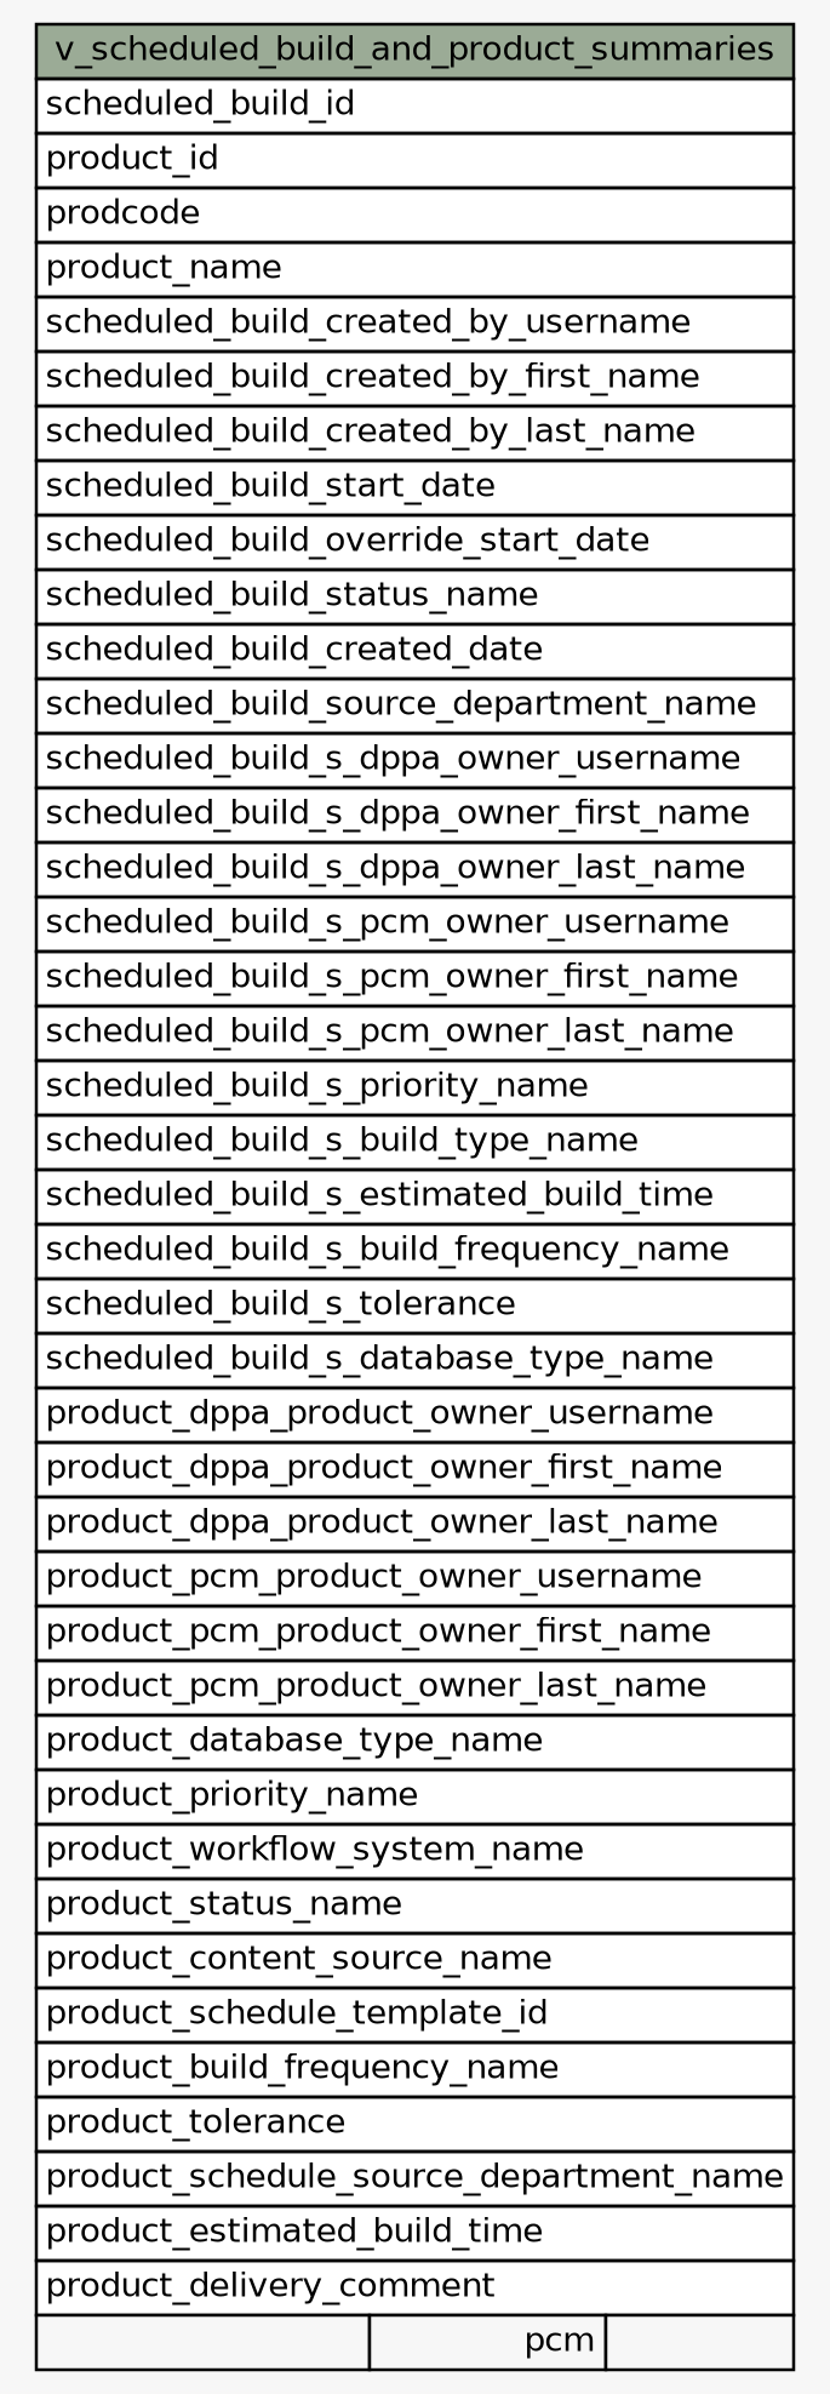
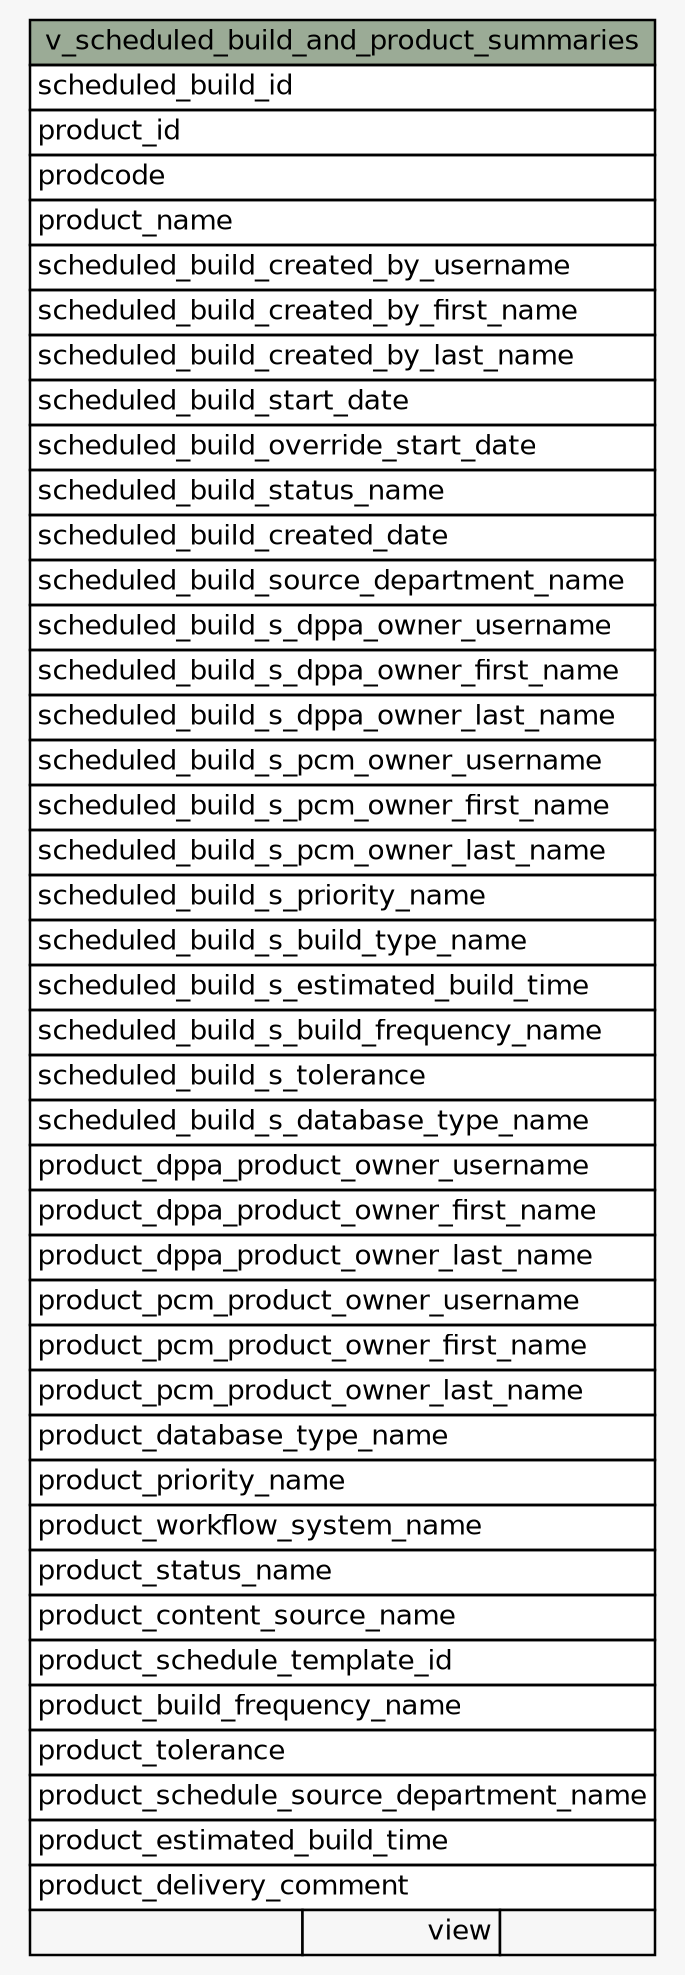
  digraph {
    bgcolor="#f7f7f7"
    fontname=Helvetica
    fontsize=11
    nodesep=0.18
    rankdir=RL
    ranksep=0.46
-   n1 [fontname=Helvetica fontsize=11 label=<     <TABLE BORDER="0" CELLBORDER="1" CELLSPACING="0" BGCOLOR="#ffffff">       <TR><TD COLSPAN="3" BGCOLOR="#9bab96" ALIGN="CENTER">v_scheduled_build_and_product_summaries</TD></TR>       <TR><TD PORT="scheduled_build_id" COLSPAN="3" ALIGN="LEFT">scheduled_build_id</TD></TR>       <TR><TD PORT="product_id" COLSPAN="3" ALIGN="LEFT">product_id</TD></TR>       <TR><TD PORT="prodcode" COLSPAN="3" ALIGN="LEFT">prodcode</TD></TR>       <TR><TD PORT="product_name" COLSPAN="3" ALIGN="LEFT">product_name</TD></TR>       <TR><TD PORT="scheduled_build_created_by_username" COLSPAN="3" ALIGN="LEFT">scheduled_build_created_by_username</TD></TR>       <TR><TD PORT="scheduled_build_created_by_first_name" COLSPAN="3" ALIGN="LEFT">scheduled_build_created_by_first_name</TD></TR>       <TR><TD PORT="scheduled_build_created_by_last_name" COLSPAN="3" ALIGN="LEFT">scheduled_build_created_by_last_name</TD></TR>       <TR><TD PORT="scheduled_build_start_date" COLSPAN="3" ALIGN="LEFT">scheduled_build_start_date</TD></TR>       <TR><TD PORT="scheduled_build_override_start_date" COLSPAN="3" ALIGN="LEFT">scheduled_build_override_start_date</TD></TR>       <TR><TD PORT="scheduled_build_status_name" COLSPAN="3" ALIGN="LEFT">scheduled_build_status_name</TD></TR>       <TR><TD PORT="scheduled_build_created_date" COLSPAN="3" ALIGN="LEFT">scheduled_build_created_date</TD></TR>       <TR><TD PORT="scheduled_build_source_department_name" COLSPAN="3" ALIGN="LEFT">scheduled_build_source_department_name</TD></TR>       <TR><TD PORT="scheduled_build_s_dppa_owner_username" COLSPAN="3" ALIGN="LEFT">scheduled_build_s_dppa_owner_username</TD></TR>       <TR><TD PORT="scheduled_build_s_dppa_owner_first_name" COLSPAN="3" ALIGN="LEFT">scheduled_build_s_dppa_owner_first_name</TD></TR>       <TR><TD PORT="scheduled_build_s_dppa_owner_last_name" COLSPAN="3" ALIGN="LEFT">scheduled_build_s_dppa_owner_last_name</TD></TR>       <TR><TD PORT="scheduled_build_s_pcm_owner_username" COLSPAN="3" ALIGN="LEFT">scheduled_build_s_pcm_owner_username</TD></TR>       <TR><TD PORT="scheduled_build_s_pcm_owner_first_name" COLSPAN="3" ALIGN="LEFT">scheduled_build_s_pcm_owner_first_name</TD></TR>       <TR><TD PORT="scheduled_build_s_pcm_owner_last_name" COLSPAN="3" ALIGN="LEFT">scheduled_build_s_pcm_owner_last_name</TD></TR>       <TR><TD PORT="scheduled_build_s_priority_name" COLSPAN="3" ALIGN="LEFT">scheduled_build_s_priority_name</TD></TR>       <TR><TD PORT="scheduled_build_s_build_type_name" COLSPAN="3" ALIGN="LEFT">scheduled_build_s_build_type_name</TD></TR>       <TR><TD PORT="scheduled_build_s_estimated_build_time" COLSPAN="3" ALIGN="LEFT">scheduled_build_s_estimated_build_time</TD></TR>       <TR><TD PORT="scheduled_build_s_build_frequency_name" COLSPAN="3" ALIGN="LEFT">scheduled_build_s_build_frequency_name</TD></TR>       <TR><TD PORT="scheduled_build_s_tolerance" COLSPAN="3" ALIGN="LEFT">scheduled_build_s_tolerance</TD></TR>       <TR><TD PORT="scheduled_build_s_database_type_name" COLSPAN="3" ALIGN="LEFT">scheduled_build_s_database_type_name</TD></TR>       <TR><TD PORT="product_dppa_product_owner_username" COLSPAN="3" ALIGN="LEFT">product_dppa_product_owner_username</TD></TR>       <TR><TD PORT="product_dppa_product_owner_first_name" COLSPAN="3" ALIGN="LEFT">product_dppa_product_owner_first_name</TD></TR>       <TR><TD PORT="product_dppa_product_owner_last_name" COLSPAN="3" ALIGN="LEFT">product_dppa_product_owner_last_name</TD></TR>       <TR><TD PORT="product_pcm_product_owner_username" COLSPAN="3" ALIGN="LEFT">product_pcm_product_owner_username</TD></TR>       <TR><TD PORT="product_pcm_product_owner_first_name" COLSPAN="3" ALIGN="LEFT">product_pcm_product_owner_first_name</TD></TR>       <TR><TD PORT="product_pcm_product_owner_last_name" COLSPAN="3" ALIGN="LEFT">product_pcm_product_owner_last_name</TD></TR>       <TR><TD PORT="product_database_type_name" COLSPAN="3" ALIGN="LEFT">product_database_type_name</TD></TR>       <TR><TD PORT="product_priority_name" COLSPAN="3" ALIGN="LEFT">product_priority_name</TD></TR>       <TR><TD PORT="product_workflow_system_name" COLSPAN="3" ALIGN="LEFT">product_workflow_system_name</TD></TR>       <TR><TD PORT="product_status_name" COLSPAN="3" ALIGN="LEFT">product_status_name</TD></TR>       <TR><TD PORT="product_content_source_name" COLSPAN="3" ALIGN="LEFT">product_content_source_name</TD></TR>       <TR><TD PORT="product_schedule_template_id" COLSPAN="3" ALIGN="LEFT">product_schedule_template_id</TD></TR>       <TR><TD PORT="product_build_frequency_name" COLSPAN="3" ALIGN="LEFT">product_build_frequency_name</TD></TR>       <TR><TD PORT="product_tolerance" COLSPAN="3" ALIGN="LEFT">product_tolerance</TD></TR>       <TR><TD PORT="product_schedule_source_department_name" COLSPAN="3" ALIGN="LEFT">product_schedule_source_department_name</TD></TR>       <TR><TD PORT="product_estimated_build_time" COLSPAN="3" ALIGN="LEFT">product_estimated_build_time</TD></TR>       <TR><TD PORT="product_delivery_comment" COLSPAN="3" ALIGN="LEFT">product_delivery_comment</TD></TR>       <TR><TD ALIGN="LEFT" BGCOLOR="#f7f7f7">  </TD><TD ALIGN="RIGHT" BGCOLOR="#f7f7f7">pcm</TD><TD ALIGN="RIGHT" BGCOLOR="#f7f7f7">  </TD></TR>     </TABLE>> shape=plaintext]
+   n1 [fontname=Helvetica fontsize=11 label=<     <TABLE BORDER="0" CELLBORDER="1" CELLSPACING="0" BGCOLOR="#ffffff">       <TR><TD COLSPAN="3" BGCOLOR="#9bab96" ALIGN="CENTER">v_scheduled_build_and_product_summaries</TD></TR>       <TR><TD PORT="scheduled_build_id" COLSPAN="3" ALIGN="LEFT">scheduled_build_id</TD></TR>       <TR><TD PORT="product_id" COLSPAN="3" ALIGN="LEFT">product_id</TD></TR>       <TR><TD PORT="prodcode" COLSPAN="3" ALIGN="LEFT">prodcode</TD></TR>       <TR><TD PORT="product_name" COLSPAN="3" ALIGN="LEFT">product_name</TD></TR>       <TR><TD PORT="scheduled_build_created_by_username" COLSPAN="3" ALIGN="LEFT">scheduled_build_created_by_username</TD></TR>       <TR><TD PORT="scheduled_build_created_by_first_name" COLSPAN="3" ALIGN="LEFT">scheduled_build_created_by_first_name</TD></TR>       <TR><TD PORT="scheduled_build_created_by_last_name" COLSPAN="3" ALIGN="LEFT">scheduled_build_created_by_last_name</TD></TR>       <TR><TD PORT="scheduled_build_start_date" COLSPAN="3" ALIGN="LEFT">scheduled_build_start_date</TD></TR>       <TR><TD PORT="scheduled_build_override_start_date" COLSPAN="3" ALIGN="LEFT">scheduled_build_override_start_date</TD></TR>       <TR><TD PORT="scheduled_build_status_name" COLSPAN="3" ALIGN="LEFT">scheduled_build_status_name</TD></TR>       <TR><TD PORT="scheduled_build_created_date" COLSPAN="3" ALIGN="LEFT">scheduled_build_created_date</TD></TR>       <TR><TD PORT="scheduled_build_source_department_name" COLSPAN="3" ALIGN="LEFT">scheduled_build_source_department_name</TD></TR>       <TR><TD PORT="scheduled_build_s_dppa_owner_username" COLSPAN="3" ALIGN="LEFT">scheduled_build_s_dppa_owner_username</TD></TR>       <TR><TD PORT="scheduled_build_s_dppa_owner_first_name" COLSPAN="3" ALIGN="LEFT">scheduled_build_s_dppa_owner_first_name</TD></TR>       <TR><TD PORT="scheduled_build_s_dppa_owner_last_name" COLSPAN="3" ALIGN="LEFT">scheduled_build_s_dppa_owner_last_name</TD></TR>       <TR><TD PORT="scheduled_build_s_pcm_owner_username" COLSPAN="3" ALIGN="LEFT">scheduled_build_s_pcm_owner_username</TD></TR>       <TR><TD PORT="scheduled_build_s_pcm_owner_first_name" COLSPAN="3" ALIGN="LEFT">scheduled_build_s_pcm_owner_first_name</TD></TR>       <TR><TD PORT="scheduled_build_s_pcm_owner_last_name" COLSPAN="3" ALIGN="LEFT">scheduled_build_s_pcm_owner_last_name</TD></TR>       <TR><TD PORT="scheduled_build_s_priority_name" COLSPAN="3" ALIGN="LEFT">scheduled_build_s_priority_name</TD></TR>       <TR><TD PORT="scheduled_build_s_build_type_name" COLSPAN="3" ALIGN="LEFT">scheduled_build_s_build_type_name</TD></TR>       <TR><TD PORT="scheduled_build_s_estimated_build_time" COLSPAN="3" ALIGN="LEFT">scheduled_build_s_estimated_build_time</TD></TR>       <TR><TD PORT="scheduled_build_s_build_frequency_name" COLSPAN="3" ALIGN="LEFT">scheduled_build_s_build_frequency_name</TD></TR>       <TR><TD PORT="scheduled_build_s_tolerance" COLSPAN="3" ALIGN="LEFT">scheduled_build_s_tolerance</TD></TR>       <TR><TD PORT="scheduled_build_s_database_type_name" COLSPAN="3" ALIGN="LEFT">scheduled_build_s_database_type_name</TD></TR>       <TR><TD PORT="product_dppa_product_owner_username" COLSPAN="3" ALIGN="LEFT">product_dppa_product_owner_username</TD></TR>       <TR><TD PORT="product_dppa_product_owner_first_name" COLSPAN="3" ALIGN="LEFT">product_dppa_product_owner_first_name</TD></TR>       <TR><TD PORT="product_dppa_product_owner_last_name" COLSPAN="3" ALIGN="LEFT">product_dppa_product_owner_last_name</TD></TR>       <TR><TD PORT="product_pcm_product_owner_username" COLSPAN="3" ALIGN="LEFT">product_pcm_product_owner_username</TD></TR>       <TR><TD PORT="product_pcm_product_owner_first_name" COLSPAN="3" ALIGN="LEFT">product_pcm_product_owner_first_name</TD></TR>       <TR><TD PORT="product_pcm_product_owner_last_name" COLSPAN="3" ALIGN="LEFT">product_pcm_product_owner_last_name</TD></TR>       <TR><TD PORT="product_database_type_name" COLSPAN="3" ALIGN="LEFT">product_database_type_name</TD></TR>       <TR><TD PORT="product_priority_name" COLSPAN="3" ALIGN="LEFT">product_priority_name</TD></TR>       <TR><TD PORT="product_workflow_system_name" COLSPAN="3" ALIGN="LEFT">product_workflow_system_name</TD></TR>       <TR><TD PORT="product_status_name" COLSPAN="3" ALIGN="LEFT">product_status_name</TD></TR>       <TR><TD PORT="product_content_source_name" COLSPAN="3" ALIGN="LEFT">product_content_source_name</TD></TR>       <TR><TD PORT="product_schedule_template_id" COLSPAN="3" ALIGN="LEFT">product_schedule_template_id</TD></TR>       <TR><TD PORT="product_build_frequency_name" COLSPAN="3" ALIGN="LEFT">product_build_frequency_name</TD></TR>       <TR><TD PORT="product_tolerance" COLSPAN="3" ALIGN="LEFT">product_tolerance</TD></TR>       <TR><TD PORT="product_schedule_source_department_name" COLSPAN="3" ALIGN="LEFT">product_schedule_source_department_name</TD></TR>       <TR><TD PORT="product_estimated_build_time" COLSPAN="3" ALIGN="LEFT">product_estimated_build_time</TD></TR>       <TR><TD PORT="product_delivery_comment" COLSPAN="3" ALIGN="LEFT">product_delivery_comment</TD></TR>       <TR><TD ALIGN="LEFT" BGCOLOR="#f7f7f7">  </TD><TD ALIGN="RIGHT" BGCOLOR="#f7f7f7">view</TD><TD ALIGN="RIGHT" BGCOLOR="#f7f7f7">  </TD></TR>     </TABLE>> shape=plaintext]
  }
